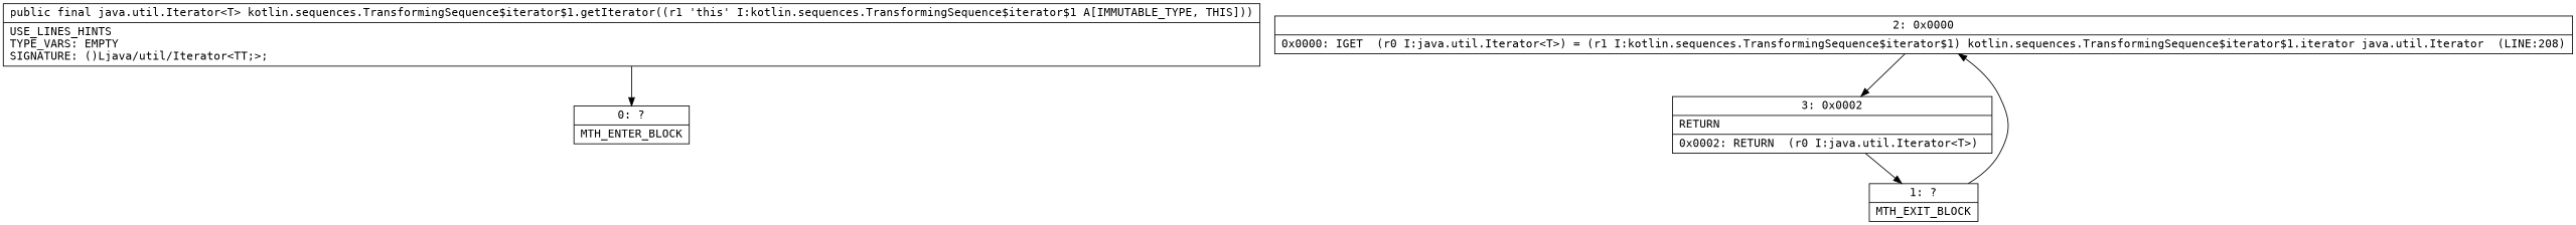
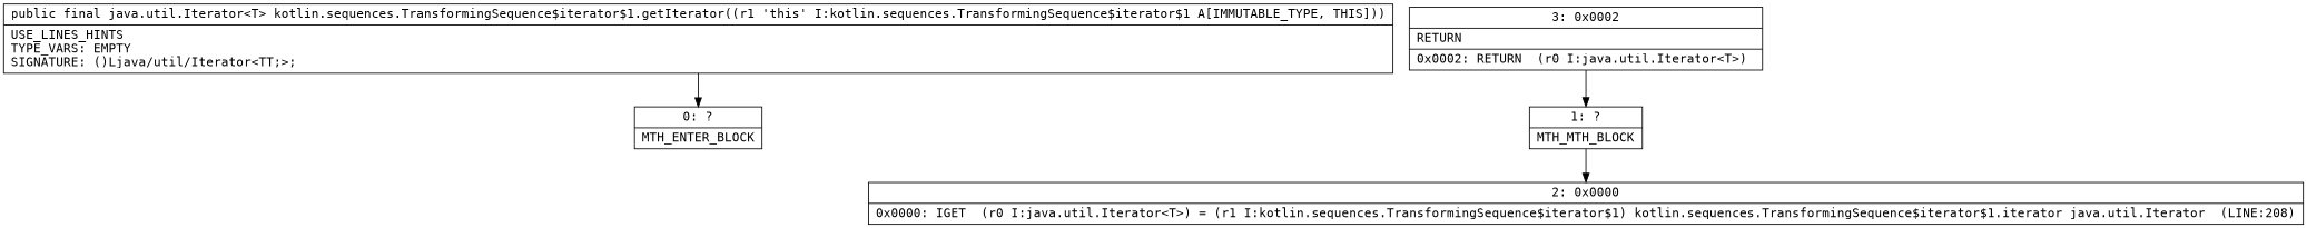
  digraph {
    fontname="DejaVu Sans Mono"
    node [fontname="DejaVu Sans Mono" shape=record]
    edge [fontname="DejaVu Sans Mono"]
    n1 [label="{0\:\ ?|MTH_ENTER_BLOCK\l}"]
    n2 [label="{2\:\ 0x0000|0x0000: IGET  (r0 I:java.util.Iterator\<T\>) = (r1 I:kotlin.sequences.TransformingSequence$iterator$1) kotlin.sequences.TransformingSequence$iterator$1.iterator java.util.Iterator  (LINE:208)\l}"]
    n3 [label="{3\:\ 0x0002|RETURN\l|0x0002: RETURN  (r0 I:java.util.Iterator\<T\>) \l}"]
-   n4 [label="{1\:\ ?|MTH_EXIT_BLOCK\l}"]
+   n4 [label="{1\:\ ?|MTH_MTH_BLOCK\l}"]
    n5 [label="{public final java.util.Iterator\<T\> kotlin.sequences.TransformingSequence$iterator$1.getIterator((r1 'this' I:kotlin.sequences.TransformingSequence$iterator$1 A[IMMUTABLE_TYPE, THIS]))  | USE_LINES_HINTS\lTYPE_VARS: EMPTY\lSIGNATURE: ()Ljava\/util\/Iterator\<TT;\>;\l}"]
-   n2 -> n3
    n3 -> n4
    n4 -> n2
    n5 -> n1
  }
